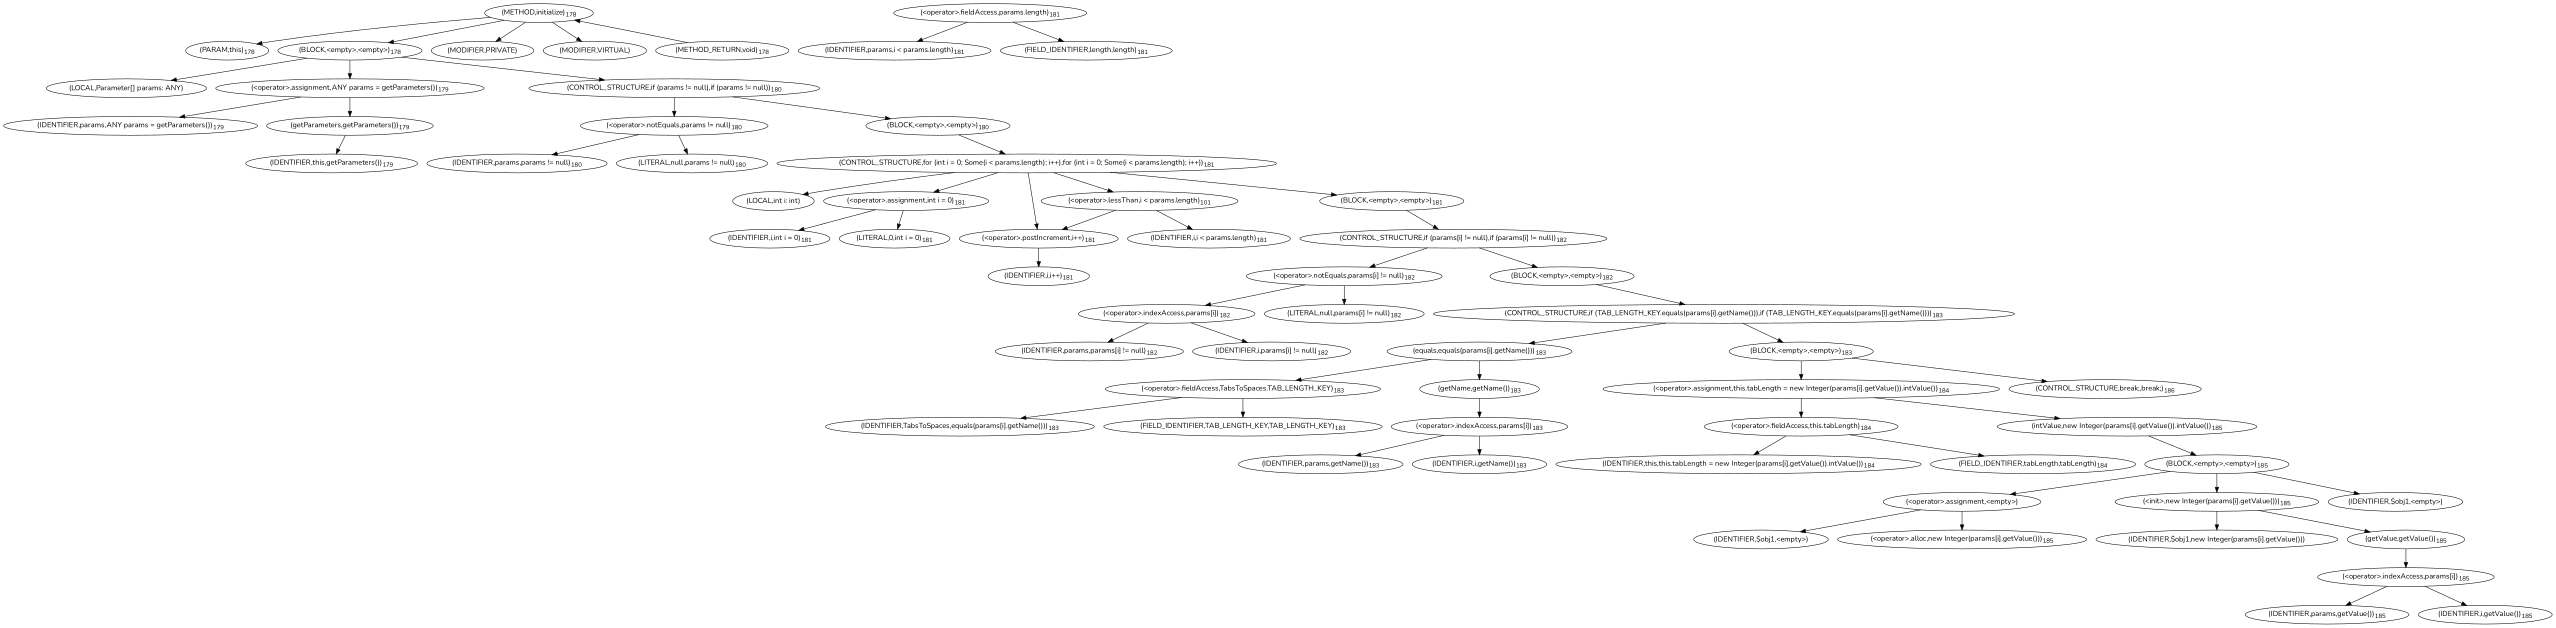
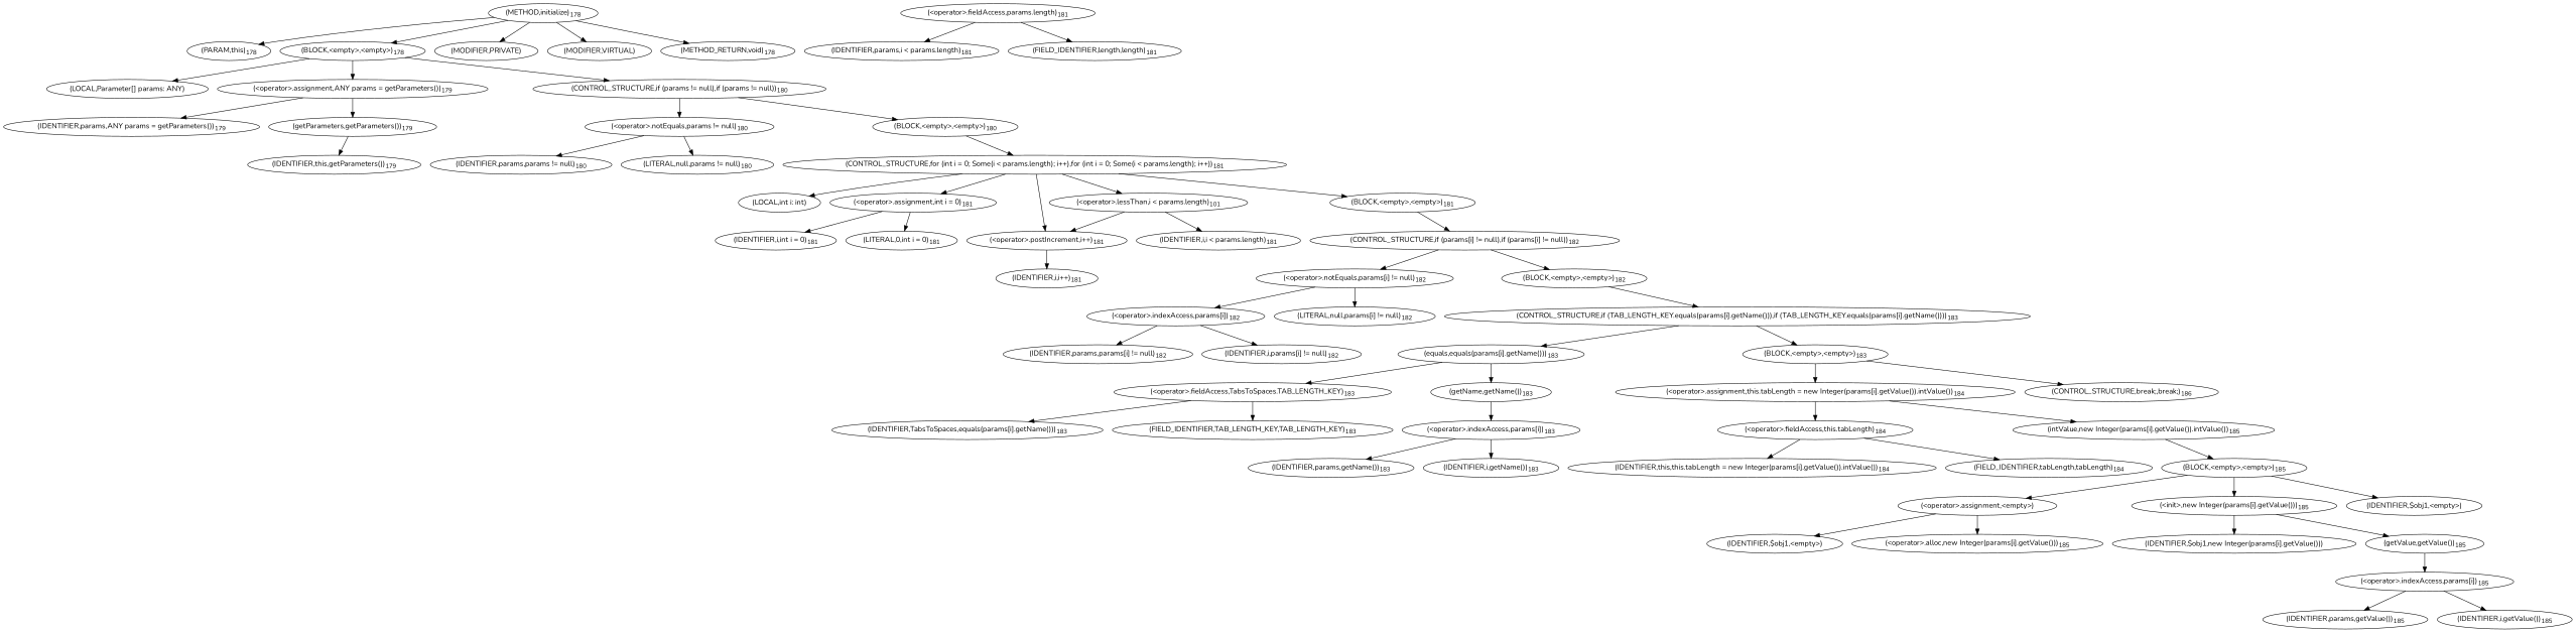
  digraph {
    fontname=Nunito
    node [fontname=Nunito]
    edge [fontname=Nunito]
    n1 [label=<(METHOD,initialize)<SUB>178</SUB>>]
    n2 [label=<(PARAM,this)<SUB>178</SUB>>]
    n3 [label=<(BLOCK,&lt;empty&gt;,&lt;empty&gt;)<SUB>178</SUB>>]
    n4 [label=<(MODIFIER,PRIVATE)>]
    n5 [label=<(MODIFIER,VIRTUAL)>]
    n6 [label=<(METHOD_RETURN,void)<SUB>178</SUB>>]
    n7 [label=<(LOCAL,Parameter[] params: ANY)>]
    n8 [label=<(&lt;operator&gt;.assignment,ANY params = getParameters())<SUB>179</SUB>>]
    n9 [label=<(CONTROL_STRUCTURE,if (params != null),if (params != null))<SUB>180</SUB>>]
    n10 [label=<(IDENTIFIER,params,ANY params = getParameters())<SUB>179</SUB>>]
    n11 [label=<(getParameters,getParameters())<SUB>179</SUB>>]
    n12 [label=<(&lt;operator&gt;.notEquals,params != null)<SUB>180</SUB>>]
    n13 [label=<(BLOCK,&lt;empty&gt;,&lt;empty&gt;)<SUB>180</SUB>>]
    n14 [label=<(IDENTIFIER,this,getParameters())<SUB>179</SUB>>]
    n15 [label=<(IDENTIFIER,params,params != null)<SUB>180</SUB>>]
    n16 [label=<(LITERAL,null,params != null)<SUB>180</SUB>>]
    n17 [label=<(CONTROL_STRUCTURE,for (int i = 0; Some(i &lt; params.length); i++),for (int i = 0; Some(i &lt; params.length); i++))<SUB>181</SUB>>]
    n18 [label=<(LOCAL,int i: int)>]
    n19 [label=<(&lt;operator&gt;.assignment,int i = 0)<SUB>181</SUB>>]
    n20 [label=<(&lt;operator&gt;.lessThan,i &lt; params.length)<SUB>101</SUB>>]
    n21 [label=<(&lt;operator&gt;.postIncrement,i++)<SUB>181</SUB>>]
    n22 [label=<(BLOCK,&lt;empty&gt;,&lt;empty&gt;)<SUB>181</SUB>>]
    n23 [label=<(IDENTIFIER,i,int i = 0)<SUB>181</SUB>>]
    n24 [label=<(LITERAL,0,int i = 0)<SUB>181</SUB>>]
    n25 [label=<(IDENTIFIER,i,i &lt; params.length)<SUB>181</SUB>>]
    n26 [label=<(IDENTIFIER,i,i++)<SUB>181</SUB>>]
    n27 [label=<(CONTROL_STRUCTURE,if (params[i] != null),if (params[i] != null))<SUB>182</SUB>>]
    n28 [label=<(&lt;operator&gt;.fieldAccess,params.length)<SUB>181</SUB>>]
    n29 [label=<(IDENTIFIER,params,i &lt; params.length)<SUB>181</SUB>>]
    n30 [label=<(FIELD_IDENTIFIER,length,length)<SUB>181</SUB>>]
    n31 [label=<(&lt;operator&gt;.notEquals,params[i] != null)<SUB>182</SUB>>]
    n32 [label=<(BLOCK,&lt;empty&gt;,&lt;empty&gt;)<SUB>182</SUB>>]
    n33 [label=<(&lt;operator&gt;.indexAccess,params[i])<SUB>182</SUB>>]
    n34 [label=<(LITERAL,null,params[i] != null)<SUB>182</SUB>>]
    n35 [label=<(CONTROL_STRUCTURE,if (TAB_LENGTH_KEY.equals(params[i].getName())),if (TAB_LENGTH_KEY.equals(params[i].getName())))<SUB>183</SUB>>]
    n36 [label=<(IDENTIFIER,params,params[i] != null)<SUB>182</SUB>>]
    n37 [label=<(IDENTIFIER,i,params[i] != null)<SUB>182</SUB>>]
    n38 [label=<(equals,equals(params[i].getName()))<SUB>183</SUB>>]
    n39 [label=<(BLOCK,&lt;empty&gt;,&lt;empty&gt;)<SUB>183</SUB>>]
    n40 [label=<(&lt;operator&gt;.fieldAccess,TabsToSpaces.TAB_LENGTH_KEY)<SUB>183</SUB>>]
    n41 [label=<(getName,getName())<SUB>183</SUB>>]
    n42 [label=<(&lt;operator&gt;.assignment,this.tabLength = new Integer(params[i].getValue()).intValue())<SUB>184</SUB>>]
    n43 [label=<(CONTROL_STRUCTURE,break;,break;)<SUB>186</SUB>>]
    n44 [label=<(IDENTIFIER,TabsToSpaces,equals(params[i].getName()))<SUB>183</SUB>>]
    n45 [label=<(FIELD_IDENTIFIER,TAB_LENGTH_KEY,TAB_LENGTH_KEY)<SUB>183</SUB>>]
    n46 [label=<(&lt;operator&gt;.indexAccess,params[i])<SUB>183</SUB>>]
    n47 [label=<(IDENTIFIER,params,getName())<SUB>183</SUB>>]
    n48 [label=<(IDENTIFIER,i,getName())<SUB>183</SUB>>]
    n49 [label=<(&lt;operator&gt;.fieldAccess,this.tabLength)<SUB>184</SUB>>]
    n50 [label=<(intValue,new Integer(params[i].getValue()).intValue())<SUB>185</SUB>>]
    n51 [label=<(IDENTIFIER,this,this.tabLength = new Integer(params[i].getValue()).intValue())<SUB>184</SUB>>]
    n52 [label=<(FIELD_IDENTIFIER,tabLength,tabLength)<SUB>184</SUB>>]
    n53 [label=<(BLOCK,&lt;empty&gt;,&lt;empty&gt;)<SUB>185</SUB>>]
    n54 [label=<(&lt;operator&gt;.assignment,&lt;empty&gt;)>]
    n55 [label=<(&lt;init&gt;,new Integer(params[i].getValue()))<SUB>185</SUB>>]
    n56 [label=<(IDENTIFIER,$obj1,&lt;empty&gt;)>]
    n57 [label=<(IDENTIFIER,$obj1,&lt;empty&gt;)>]
    n58 [label=<(&lt;operator&gt;.alloc,new Integer(params[i].getValue()))<SUB>185</SUB>>]
    n59 [label=<(IDENTIFIER,$obj1,new Integer(params[i].getValue()))>]
    n60 [label=<(getValue,getValue())<SUB>185</SUB>>]
    n61 [label=<(&lt;operator&gt;.indexAccess,params[i])<SUB>185</SUB>>]
    n62 [label=<(IDENTIFIER,params,getValue())<SUB>185</SUB>>]
    n63 [label=<(IDENTIFIER,i,getValue())<SUB>185</SUB>>]
    n1 -> n2
    n1 -> n3
    n1 -> n4
    n1 -> n5
-   n6 -> n1
+   n1 -> n6
    n3 -> n7
    n3 -> n8
    n3 -> n9
    n8 -> n10
    n8 -> n11
    n9 -> n12
    n9 -> n13
    n11 -> n14
    n12 -> n15
    n12 -> n16
    n13 -> n17
    n17 -> n18
    n17 -> n19
    n17 -> n20
    n17 -> n21
    n17 -> n22
    n19 -> n23
    n19 -> n24
    n20 -> n21
    n20 -> n25
    n21 -> n26
    n22 -> n27
    n27 -> n31
    n27 -> n32
    n28 -> n29
    n28 -> n30
    n31 -> n33
    n31 -> n34
    n32 -> n35
    n33 -> n36
    n33 -> n37
    n35 -> n38
    n35 -> n39
    n38 -> n40
    n38 -> n41
    n39 -> n42
    n39 -> n43
    n40 -> n44
    n40 -> n45
    n41 -> n46
    n42 -> n49
    n42 -> n50
    n46 -> n47
    n46 -> n48
    n49 -> n51
    n49 -> n52
    n50 -> n53
    n53 -> n54
    n53 -> n55
    n53 -> n56
    n54 -> n57
    n54 -> n58
    n55 -> n59
    n55 -> n60
    n60 -> n61
    n61 -> n62
    n61 -> n63
  }
